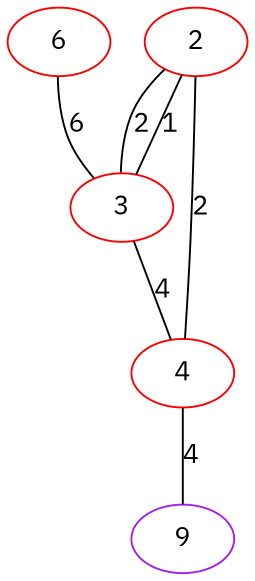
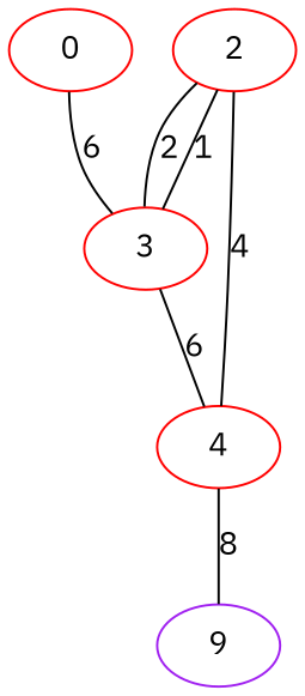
  graph {
    fontname="IBM Plex Sans"
    node [color=red fontname="IBM Plex Sans" weight=1]
    edge [fontname="IBM Plex Sans"]
-   0 [label=6]
+   0
    3
    2
    4
    n5 [color=purple label=9 weight=4]
    0 -- 3 [label=6]
-   3 -- 4 [label=4]
+   3 -- 4 [label=6]
    2 -- 3 [label=2]
    2 -- 3 [label=1]
-   2 -- 4 [label=2]
-   4 -- n5 [label=4]
+   2 -- 4 [label=4]
+   4 -- n5 [label=8]
  }
